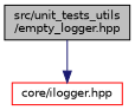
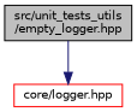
  digraph {
    node [fontname=Helvetica fontsize=10 shape=record style=filled]
    n1 [color=black fillcolor=grey75 fontcolor=black height=0.2 label="src/unit_tests_utils\l/empty_logger.hpp" width=0.4]
-   n2 [color=red fillcolor=white height=0.2 label="core/ilogger.hpp" width=0.4]
+   n2 [color=red fillcolor=white height=0.2 label="core/logger.hpp" width=0.4]
    n1 -> n2 [color=midnightblue fontname=Helvetica fontsize=10 labelfontname=Helvetica labelfontsize=10 style=solid]
  }
